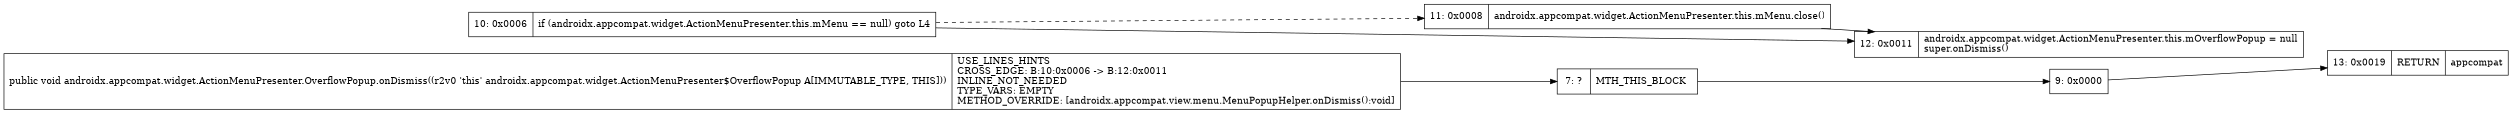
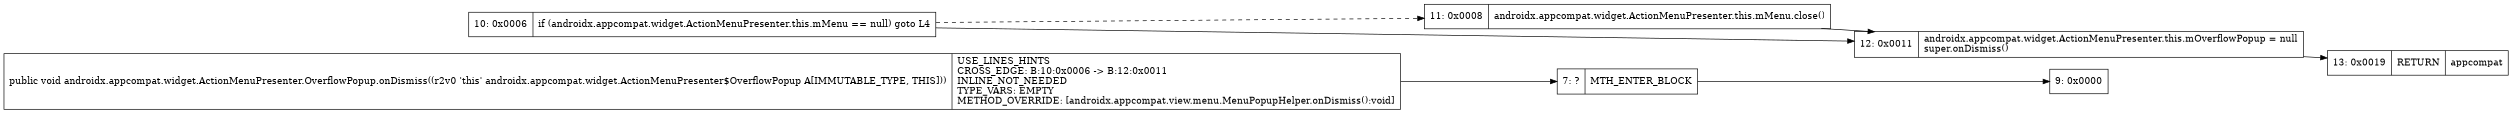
  digraph {
    rankdir=LR
    node [shape=record]
-   n1 [label="{7\:\ ?|MTH_THIS_BLOCK\l}"]
+   n1 [label="{7\:\ ?|MTH_ENTER_BLOCK\l}"]
    n2 [label="{9\:\ 0x0000}"]
    n3 [label="{10\:\ 0x0006|if (androidx.appcompat.widget.ActionMenuPresenter.this.mMenu == null) goto L4\l}"]
    n4 [label="{11\:\ 0x0008|androidx.appcompat.widget.ActionMenuPresenter.this.mMenu.close()\l}"]
    n5 [label="{12\:\ 0x0011|androidx.appcompat.widget.ActionMenuPresenter.this.mOverflowPopup = null\lsuper.onDismiss()\l}"]
    n6 [label="{13\:\ 0x0019|RETURN\l|appcompat\l}"]
    n7 [label="{public void androidx.appcompat.widget.ActionMenuPresenter.OverflowPopup.onDismiss((r2v0 'this' androidx.appcompat.widget.ActionMenuPresenter$OverflowPopup A[IMMUTABLE_TYPE, THIS]))  | USE_LINES_HINTS\lCROSS_EDGE: B:10:0x0006 \-\> B:12:0x0011\lINLINE_NOT_NEEDED\lTYPE_VARS: EMPTY\lMETHOD_OVERRIDE: [androidx.appcompat.view.menu.MenuPopupHelper.onDismiss():void]\l}"]
    n1 -> n2
    n3 -> n4 [style=dashed]
    n3 -> n5
    n4 -> n5
-   n2 -> n6
+   n5 -> n6
    n7 -> n1
  }
